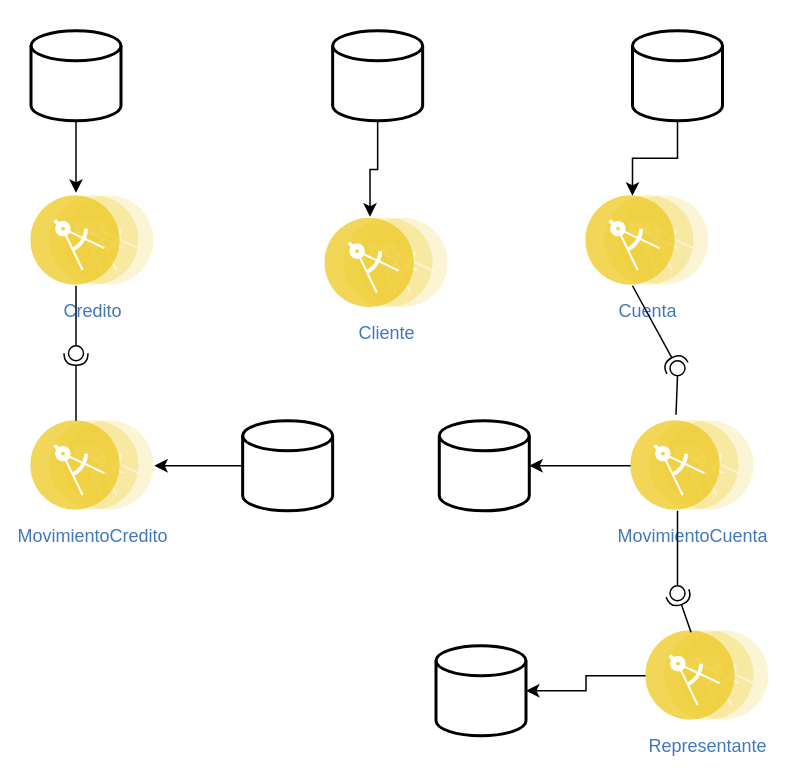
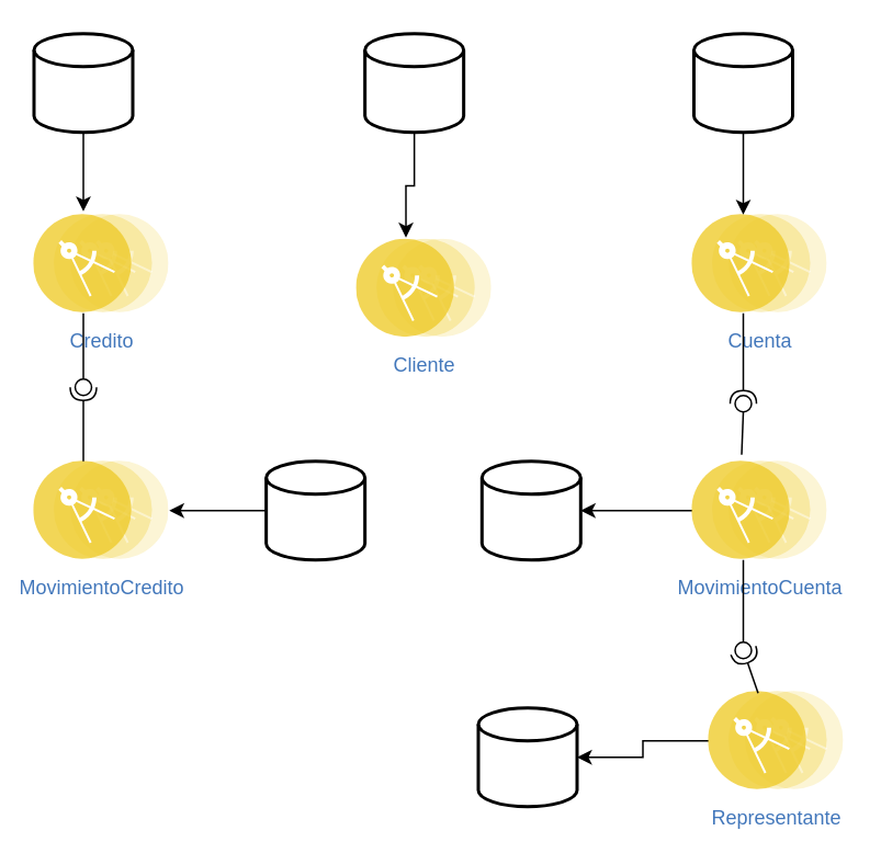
  <mxCell id="0" />
  <mxCell id="1" parent="0" />
  <mxCell id="2" value="Cliente" style="aspect=fixed;perimeter=ellipsePerimeter;html=1;align=center;shadow=0;dashed=0;fontColor=#4277BB;labelBackgroundColor=#ffffff;fontSize=12;spacingTop=3;image;image=img/lib/ibm/applications/microservice.svg;" parent="1" vertex="1"><mxGeometry x="216.1" y="145" width="82.2" height="60" as="geometry" /></mxCell>
  <mxCell id="3" value="Credito" style="aspect=fixed;perimeter=ellipsePerimeter;html=1;align=center;shadow=0;dashed=0;fontColor=#4277BB;labelBackgroundColor=#ffffff;fontSize=12;spacingTop=3;image;image=img/lib/ibm/applications/microservice.svg;" parent="1" vertex="1"><mxGeometry x="20" y="130" width="82.2" height="60" as="geometry" /></mxCell>
- <mxCell id="4" value="Cuenta" style="aspect=fixed;perimeter=ellipsePerimeter;html=1;align=center;shadow=0;dashed=0;fontColor=#4277BB;labelBackgroundColor=#ffffff;fontSize=12;spacingTop=3;image;image=img/lib/ibm/applications/microservice.svg;" parent="1" vertex="1"><mxGeometry x="390" y="130" width="82.2" height="60" as="geometry" /></mxCell>
+ <mxCell id="4" value="Cuenta" style="aspect=fixed;perimeter=ellipsePerimeter;html=1;align=center;shadow=0;dashed=0;fontColor=#4277BB;labelBackgroundColor=#ffffff;fontSize=12;spacingTop=3;image;image=img/lib/ibm/applications/microservice.svg;" parent="1" vertex="1"><mxGeometry x="420" y="130" width="82.2" height="60" as="geometry" /></mxCell>
  <mxCell id="5" value="MovimientoCredito" style="aspect=fixed;perimeter=ellipsePerimeter;html=1;align=center;shadow=0;dashed=0;fontColor=#4277BB;labelBackgroundColor=#ffffff;fontSize=12;spacingTop=3;image;image=img/lib/ibm/applications/microservice.svg;" parent="1" vertex="1"><mxGeometry x="20" y="280" width="82.2" height="60" as="geometry" /></mxCell>
  <mxCell id="6" style="edgeStyle=orthogonalEdgeStyle;rounded=0;orthogonalLoop=1;jettySize=auto;html=1;" edge="1" parent="1" source="7" target="16"><mxGeometry relative="1" as="geometry" /></mxCell>
  <mxCell id="7" value="MovimientoCuenta" style="aspect=fixed;perimeter=ellipsePerimeter;html=1;align=center;shadow=0;dashed=0;fontColor=#4277BB;labelBackgroundColor=#ffffff;fontSize=12;spacingTop=3;image;image=img/lib/ibm/applications/microservice.svg;" parent="1" vertex="1"><mxGeometry x="420" y="280" width="82.2" height="60" as="geometry" /></mxCell>
  <mxCell id="8" style="edgeStyle=orthogonalEdgeStyle;rounded=0;orthogonalLoop=1;jettySize=auto;html=1;exitX=0.5;exitY=1;exitDx=0;exitDy=0;exitPerimeter=0;entryX=0.364;entryY=-0.017;entryDx=0;entryDy=0;entryPerimeter=0;" edge="1" parent="1" source="9" target="2"><mxGeometry relative="1" as="geometry" /></mxCell>
  <mxCell id="9" value="" style="strokeWidth=2;html=1;shape=mxgraph.flowchart.database;whiteSpace=wrap;" vertex="1" parent="1"><mxGeometry x="221.1" y="20" width="60" height="60" as="geometry" /></mxCell>
  <mxCell id="10" style="edgeStyle=orthogonalEdgeStyle;rounded=0;orthogonalLoop=1;jettySize=auto;html=1;exitX=0.5;exitY=1;exitDx=0;exitDy=0;exitPerimeter=0;entryX=0.365;entryY=-0.033;entryDx=0;entryDy=0;entryPerimeter=0;" edge="1" parent="1" source="11" target="3"><mxGeometry relative="1" as="geometry" /></mxCell>
  <mxCell id="11" value="" style="strokeWidth=2;html=1;shape=mxgraph.flowchart.database;whiteSpace=wrap;" vertex="1" parent="1"><mxGeometry x="20" y="20" width="60" height="60" as="geometry" /></mxCell>
  <mxCell id="12" style="edgeStyle=orthogonalEdgeStyle;rounded=0;orthogonalLoop=1;jettySize=auto;html=1;exitX=0.5;exitY=1;exitDx=0;exitDy=0;exitPerimeter=0;entryX=0.377;entryY=0;entryDx=0;entryDy=0;entryPerimeter=0;" edge="1" parent="1" source="13" target="4"><mxGeometry relative="1" as="geometry" /></mxCell>
  <mxCell id="13" value="" style="strokeWidth=2;html=1;shape=mxgraph.flowchart.database;whiteSpace=wrap;" vertex="1" parent="1"><mxGeometry x="421" y="20" width="60" height="60" as="geometry" /></mxCell>
  <mxCell id="14" style="edgeStyle=orthogonalEdgeStyle;rounded=0;orthogonalLoop=1;jettySize=auto;html=1;" edge="1" parent="1" source="15" target="5"><mxGeometry relative="1" as="geometry" /></mxCell>
  <mxCell id="15" value="" style="strokeWidth=2;html=1;shape=mxgraph.flowchart.database;whiteSpace=wrap;" vertex="1" parent="1"><mxGeometry x="161.1" y="280" width="60" height="60" as="geometry" /></mxCell>
  <mxCell id="16" value="" style="strokeWidth=2;html=1;shape=mxgraph.flowchart.database;whiteSpace=wrap;" vertex="1" parent="1"><mxGeometry x="292.2" y="280" width="60" height="60" as="geometry" /></mxCell>
  <mxCell id="17" value="" style="strokeWidth=2;html=1;shape=mxgraph.flowchart.database;whiteSpace=wrap;" vertex="1" parent="1"><mxGeometry x="290" y="430" width="60" height="60" as="geometry" /></mxCell>
  <mxCell id="18" style="edgeStyle=orthogonalEdgeStyle;rounded=0;orthogonalLoop=1;jettySize=auto;html=1;" edge="1" parent="1" source="19" target="17"><mxGeometry relative="1" as="geometry" /></mxCell>
  <mxCell id="19" value="Representante" style="aspect=fixed;perimeter=ellipsePerimeter;html=1;align=center;shadow=0;dashed=0;fontColor=#4277BB;labelBackgroundColor=#ffffff;fontSize=12;spacingTop=3;image;image=img/lib/ibm/applications/microservice.svg;" vertex="1" parent="1"><mxGeometry x="430" y="420" width="82.2" height="60" as="geometry" /></mxCell>
  <mxCell id="20" value="" style="rounded=0;orthogonalLoop=1;jettySize=auto;html=1;endArrow=none;endFill=0;sketch=0;sourcePerimeterSpacing=0;targetPerimeterSpacing=0;" edge="1" target="22" parent="1"><mxGeometry relative="1" as="geometry"><mxPoint x="451" y="340" as="sourcePoint" /></mxGeometry></mxCell>
  <mxCell id="21" value="" style="rounded=0;orthogonalLoop=1;jettySize=auto;html=1;endArrow=halfCircle;endFill=0;entryX=0.5;entryY=0.5;endSize=6;strokeWidth=1;sketch=0;exitX=0.365;exitY=0.017;exitDx=0;exitDy=0;exitPerimeter=0;" edge="1" target="22" parent="1" source="19"><mxGeometry relative="1" as="geometry"><mxPoint x="471" y="395" as="sourcePoint" /></mxGeometry></mxCell>
  <mxCell id="22" value="" style="ellipse;whiteSpace=wrap;html=1;align=center;aspect=fixed;resizable=0;points=[];outlineConnect=0;sketch=0;" vertex="1" parent="1"><mxGeometry x="446" y="390" width="10" height="10" as="geometry" /></mxCell>
  <mxCell id="23" value="" style="rounded=0;orthogonalLoop=1;jettySize=auto;html=1;endArrow=none;endFill=0;sketch=0;sourcePerimeterSpacing=0;targetPerimeterSpacing=0;exitX=0.365;exitY=-0.067;exitDx=0;exitDy=0;exitPerimeter=0;" edge="1" target="25" parent="1" source="7"><mxGeometry relative="1" as="geometry"><mxPoint x="431" y="245" as="sourcePoint" /></mxGeometry></mxCell>
  <mxCell id="24" value="" style="rounded=0;orthogonalLoop=1;jettySize=auto;html=1;endArrow=halfCircle;endFill=0;entryX=0.5;entryY=0.5;endSize=6;strokeWidth=1;sketch=0;exitX=0.377;exitY=1;exitDx=0;exitDy=0;exitPerimeter=0;" edge="1" target="25" parent="1" source="4"><mxGeometry relative="1" as="geometry"><mxPoint x="471" y="245" as="sourcePoint" /></mxGeometry></mxCell>
  <mxCell id="25" value="" style="ellipse;whiteSpace=wrap;html=1;align=center;aspect=fixed;resizable=0;points=[];outlineConnect=0;sketch=0;" vertex="1" parent="1"><mxGeometry x="446" y="240" width="10" height="10" as="geometry" /></mxCell>
  <mxCell id="26" value="" style="rounded=0;orthogonalLoop=1;jettySize=auto;html=1;endArrow=none;endFill=0;sketch=0;sourcePerimeterSpacing=0;targetPerimeterSpacing=0;" edge="1" target="28" parent="1"><mxGeometry relative="1" as="geometry"><mxPoint x="50" y="190" as="sourcePoint" /></mxGeometry></mxCell>
  <mxCell id="27" value="" style="rounded=0;orthogonalLoop=1;jettySize=auto;html=1;endArrow=halfCircle;endFill=0;entryX=0.5;entryY=0.5;endSize=6;strokeWidth=1;sketch=0;exitX=0.365;exitY=0;exitDx=0;exitDy=0;exitPerimeter=0;" edge="1" target="28" parent="1" source="5"><mxGeometry relative="1" as="geometry"><mxPoint x="81" y="235" as="sourcePoint" /></mxGeometry></mxCell>
  <mxCell id="28" value="" style="ellipse;whiteSpace=wrap;html=1;align=center;aspect=fixed;resizable=0;points=[];outlineConnect=0;sketch=0;" vertex="1" parent="1"><mxGeometry x="45" y="230" width="10" height="10" as="geometry" /></mxCell>
